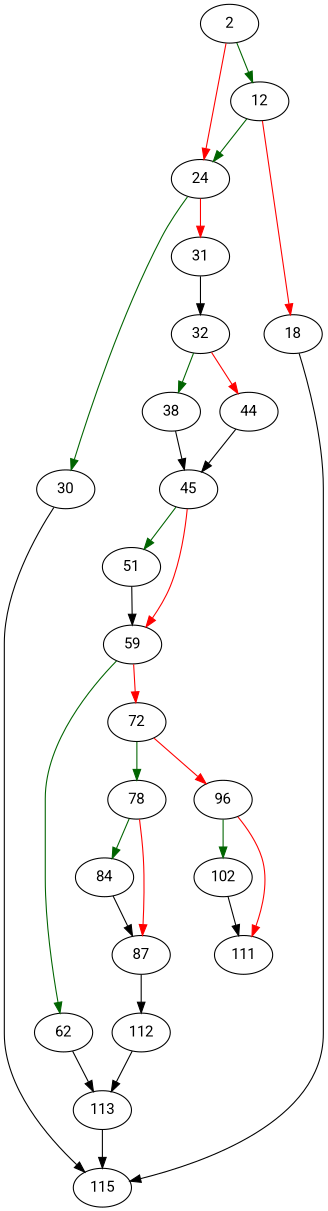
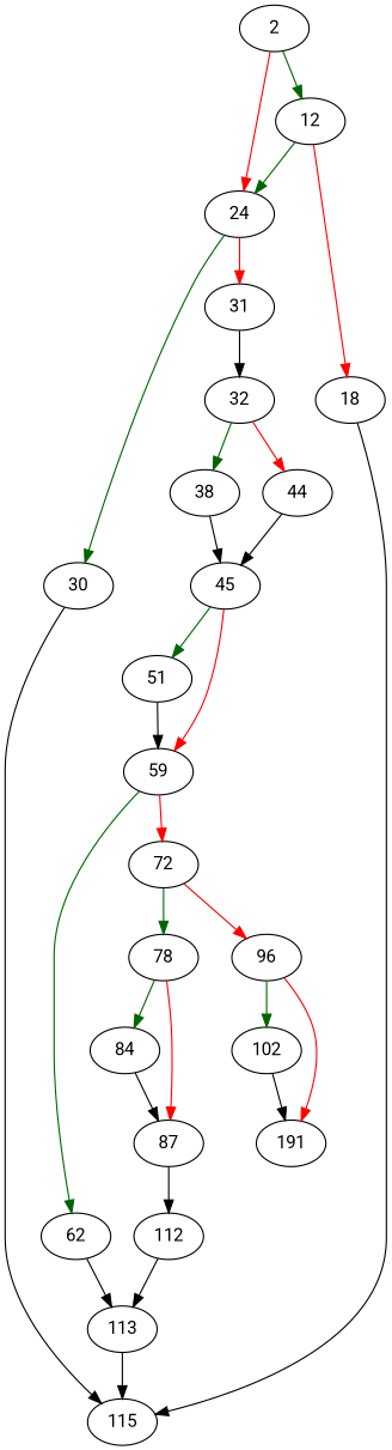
  strict digraph {
    fontname=Roboto
    node [fontname=Roboto]
    edge [fontname=Roboto]
    2 [entry=true]
    12
    24
    18
    30
    31
    115
    32
    38
    44
    45
    51
    59
    n14 [label=62]
    72
    113
    78
    96
    84
    87
    102
-   111
+   111 [label=191]
    112
    2 -> 12 [color=darkgreen cond=true]
    2 -> 24 [color=red cond=false]
    12 -> 24 [color=darkgreen cond=true]
    12 -> 18 [color=red cond=false]
    24 -> 30 [color=darkgreen cond=true]
    24 -> 31 [color=red cond=false]
    18 -> 115
    30 -> 115
    31 -> 32
    32 -> 38 [color=darkgreen cond=true]
    32 -> 44 [color=red cond=false]
    38 -> 45
    44 -> 45
    45 -> 51 [color=darkgreen cond=true]
    45 -> 59 [color=red cond=false]
    51 -> 59
    59 -> n14 [color=darkgreen cond=true]
    59 -> 72 [color=red cond=false]
    n14 -> 113
    72 -> 78 [color=darkgreen cond=true]
    72 -> 96 [color=red cond=false]
    113 -> 115
    78 -> 84 [color=darkgreen cond=true]
    78 -> 87 [color=red cond=false]
    96 -> 102 [color=darkgreen cond=true]
    96 -> 111 [color=red cond=false]
    84 -> 87
    87 -> 112
    102 -> 111
    112 -> 113
  }
